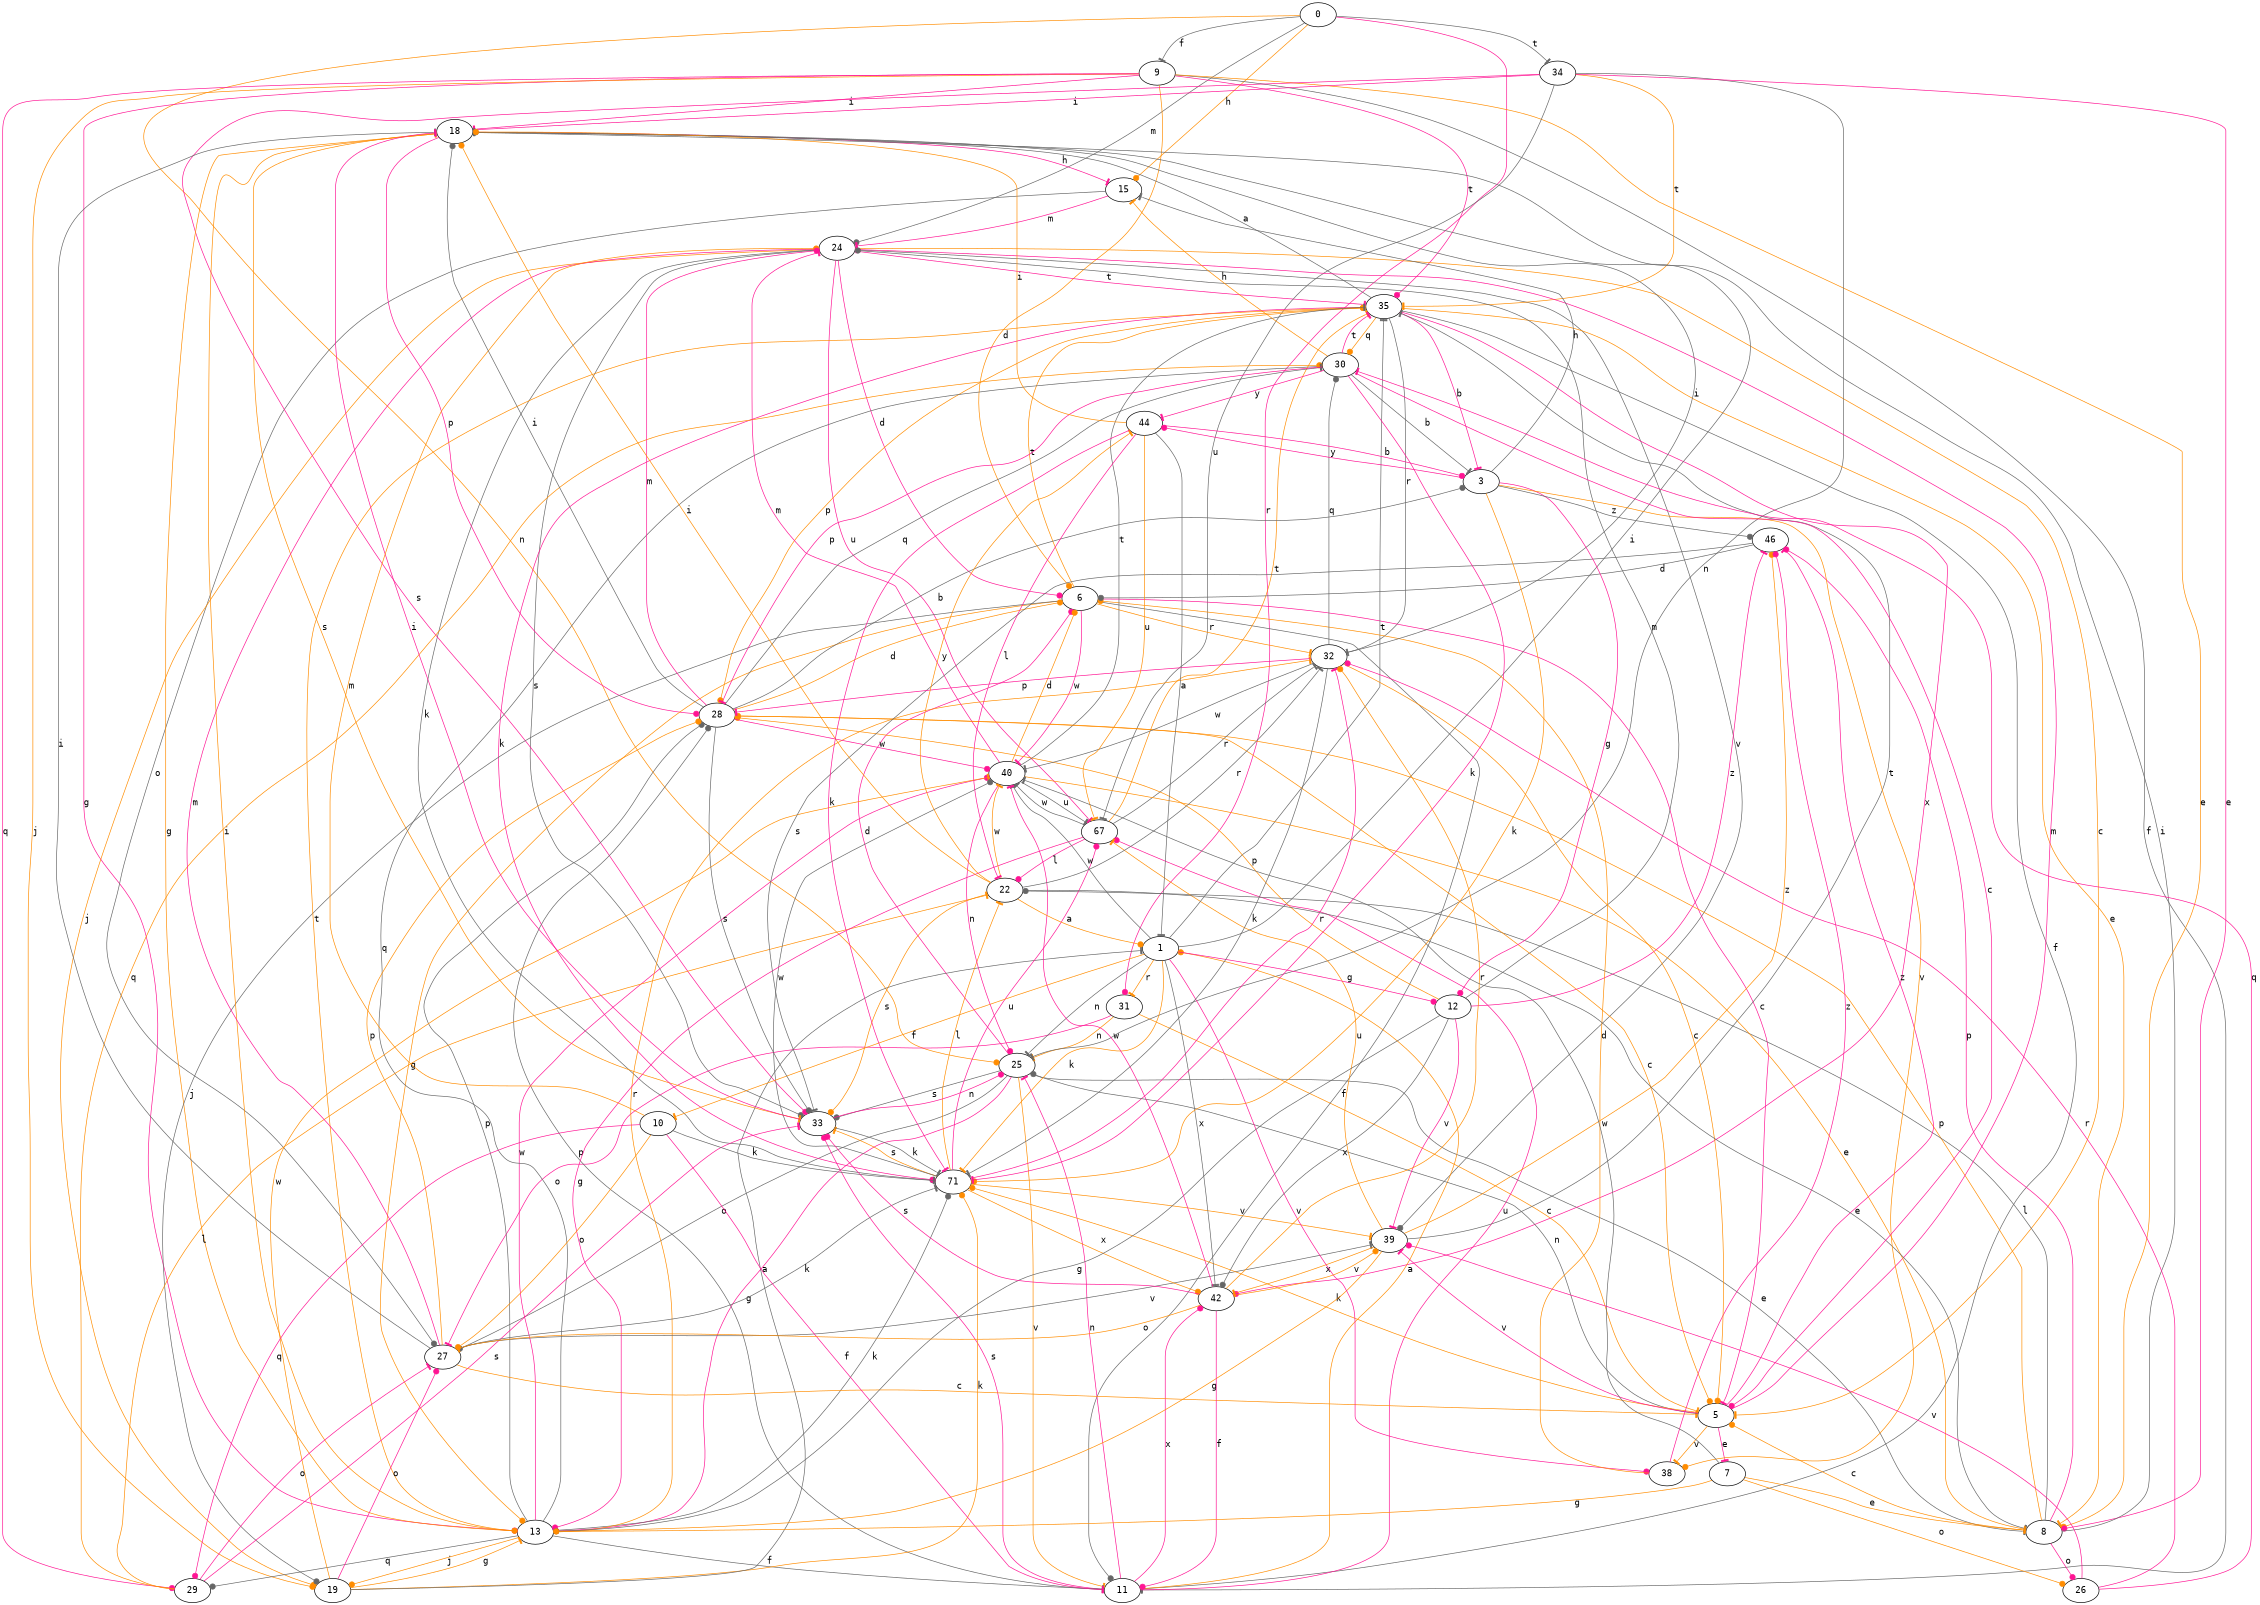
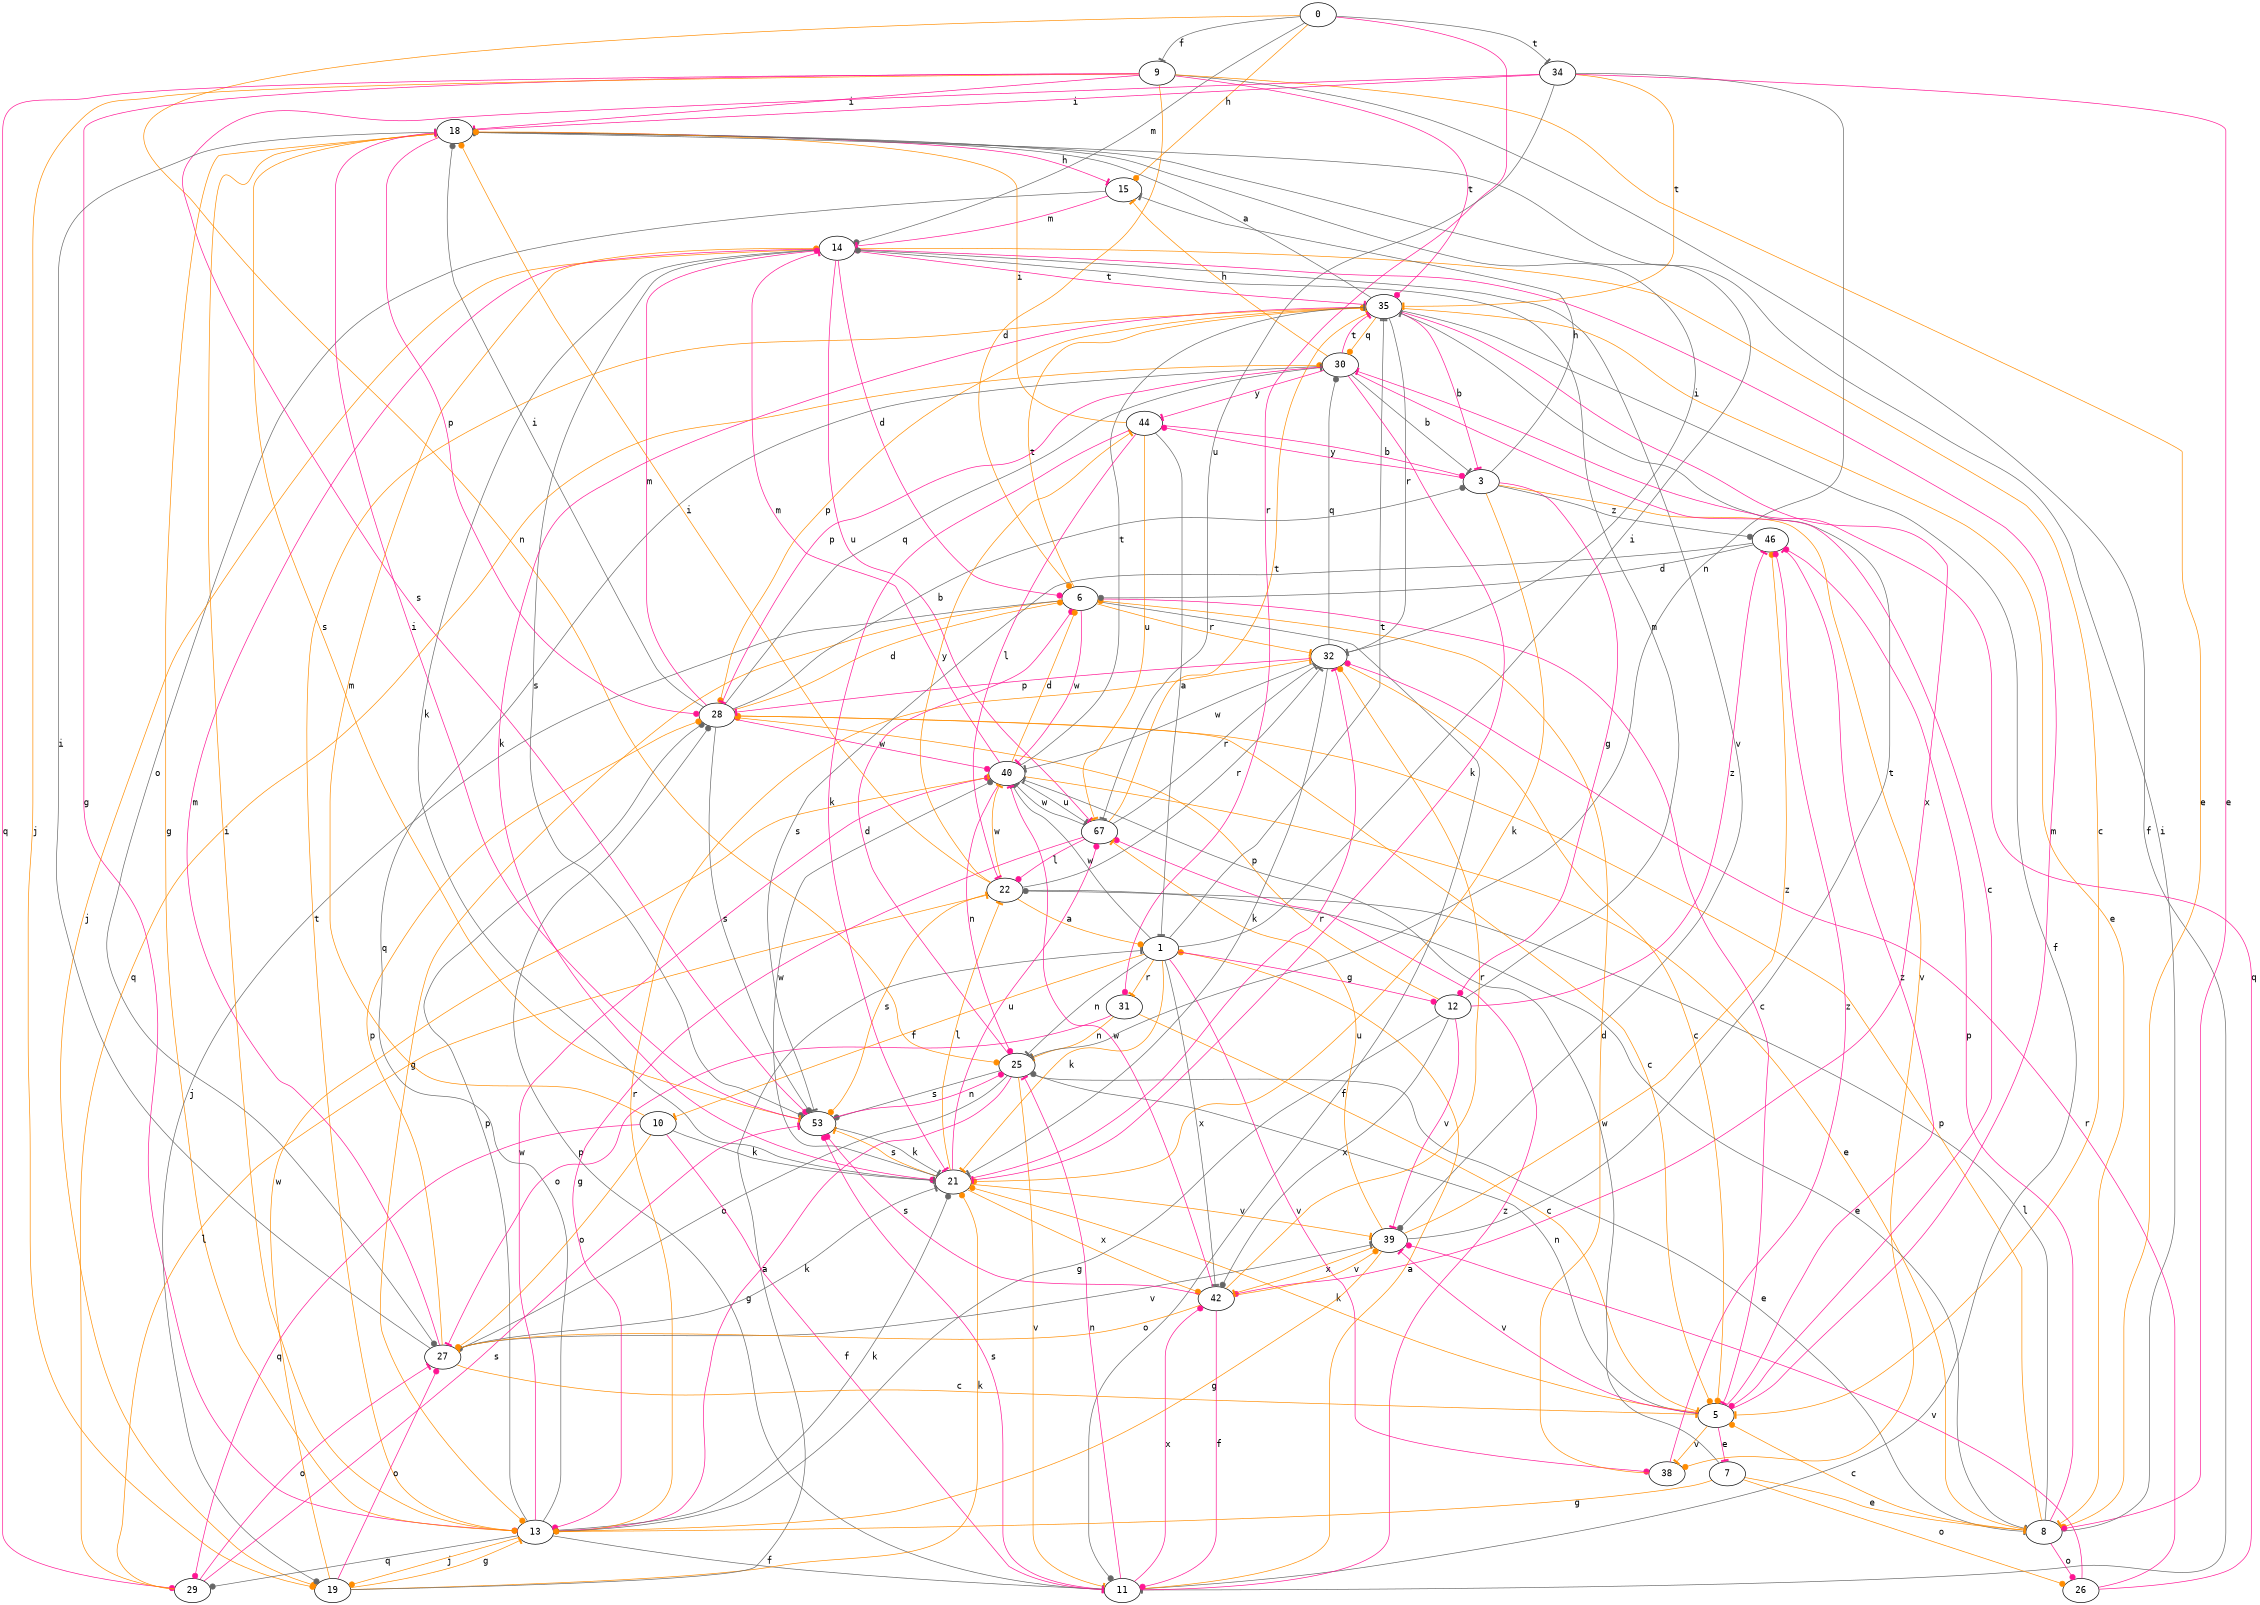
  strict digraph {
    fontname="DejaVu Sans Mono"
    node [fontname="DejaVu Sans Mono"]
    edge [arrowhead=dot color=darkorange fontname="DejaVu Sans Mono"]
    0
    9
    15
-   24
+   24 [label=14]
    25
    31
    34
    18
    35
    6
    11
    13
    19
    8
    29
    27
-   21 [label=71]
+   21
    5
    39
-   33
+   33 [label=53]
    n21 [label=67]
    1
    10
    12
    38
    40
    42
    28
    46
    32
    22
    3
    30
    44
    7
    26
    0 -> 9 [arrowhead=tee color=gray40 label=f]
    0 -> 15 [label=h]
    0 -> 24 [color=gray40 label=m]
    0 -> 25 [label=n]
    0 -> 31 [color=deeppink label=r]
    0 -> 34 [arrowhead=tee color=gray40 label=t]
    9 -> 18 [arrowhead=tee color=deeppink label=i]
    9 -> 35 [color=deeppink label=t]
    9 -> 6 [label=d]
    9 -> 11 [arrowhead=tee color=gray40 label=f]
    9 -> 13 [color=deeppink label=g]
    9 -> 19 [label=j]
    9 -> 8 [label=e]
    9 -> 29 [color=deeppink label=q]
    15 -> 24 [arrowhead=tee color=deeppink label=m]
    15 -> 27 [color=gray40 label=o]
    24 -> 35 [arrowhead=tee color=deeppink label=t]
    24 -> 6 [color=deeppink label=d]
    24 -> 19 [label=j]
    24 -> 21 [color=gray40 label=k]
    24 -> 5 [arrowhead=tee label=c]
    24 -> 39 [color=gray40 label=v]
    24 -> 33 [color=gray40 label=s]
    24 -> n21 [arrowhead=tee color=deeppink label=u]
    25 -> 6 [color=deeppink label=d]
    25 -> 11 [arrowhead=tee label=v]
    25 -> 13 [color=deeppink label=g]
    25 -> 8 [arrowhead=tee color=gray40 label=e]
    25 -> 27 [color=gray40 label=o]
    25 -> 33 [color=gray40 label=s]
    31 -> 25 [arrowhead=tee label=n]
    31 -> 27 [arrowhead=tee color=deeppink label=o]
    31 -> 5 [arrowhead=tee label=c]
    34 -> 25 [arrowhead=tee color=gray40 label=n]
    34 -> 18 [arrowhead=tee color=deeppink label=i]
    34 -> 35 [arrowhead=tee label=t]
    34 -> 8 [color=deeppink label=e]
    34 -> 33 [color=deeppink label=s]
    34 -> n21 [arrowhead=tee color=gray40 label=u]
    18 -> 15 [arrowhead=tee color=deeppink label=h]
    18 -> 13 [label=g]
    18 -> 33 [arrowhead=tee label=s]
    18 -> 28 [color=deeppink label=p]
    35 -> 18 [color=gray40 label=a]
    35 -> 11 [arrowhead=tee color=gray40 label=f]
    35 -> 8 [arrowhead=tee label=e]
    35 -> 21 [color=deeppink label=k]
    35 -> 42 [color=deeppink label=x]
    35 -> 28 [label=p]
    35 -> 32 [arrowhead=tee color=gray40 label=r]
    35 -> 3 [arrowhead=tee color=deeppink label=b]
    35 -> 30 [label=q]
    6 -> 35 [label=t]
    6 -> 11 [color=gray40 label=f]
    6 -> 13 [label=g]
    6 -> 19 [color=gray40 label=j]
    6 -> 5 [arrowhead=tee color=deeppink label=c]
    6 -> 40 [arrowhead=tee color=deeppink label=w]
    6 -> 32 [arrowhead=tee label=r]
    11 -> 25 [arrowhead=tee color=deeppink label=n]
    11 -> 33 [color=deeppink label=s]
-   11 -> n21 [color=deeppink label=u]
+   11 -> n21 [color=deeppink label=z]
    11 -> 1 [label=a]
    11 -> 42 [color=deeppink label=x]
    11 -> 28 [color=gray40 label=p]
    13 -> 18 [arrowhead=tee label=i]
    13 -> 35 [label=t]
    13 -> 11 [arrowhead=tee color=gray40 label=f]
    13 -> 19 [label=j]
    13 -> 29 [color=gray40 label=q]
    13 -> 21 [color=gray40 label=k]
    13 -> 40 [color=deeppink label=w]
    13 -> 28 [color=gray40 label=p]
    13 -> 32 [arrowhead=tee label=r]
    13 -> 30 [arrowhead=tee color=gray40 label=q]
    19 -> 13 [arrowhead=tee label=g]
    19 -> 27 [color=deeppink label=o]
    19 -> 21 [label=k]
    19 -> 1 [arrowhead=tee color=gray40 label=a]
    19 -> 40 [arrowhead=tee label=w]
    8 -> 18 [arrowhead=tee color=gray40 label=i]
    8 -> 5 [label=c]
    8 -> 28 [label=p]
    8 -> 46 [color=deeppink label=p]
    8 -> 22 [color=gray40 label=l]
    8 -> 26 [color=deeppink label=o]
    29 -> 27 [arrowhead=tee color=deeppink label=o]
    29 -> 33 [arrowhead=tee color=deeppink label=s]
    29 -> 22 [arrowhead=tee label=l]
    29 -> 30 [label=q]
    27 -> 24 [color=deeppink label=m]
    27 -> 18 [arrowhead=tee color=gray40 label=i]
    27 -> 21 [arrowhead=tee color=gray40 label=k]
    27 -> 5 [arrowhead=tee label=c]
    27 -> 39 [arrowhead=tee color=gray40 label=v]
    27 -> 28 [label=p]
    21 -> 39 [arrowhead=tee label=v]
    21 -> 33 [arrowhead=tee label=s]
    21 -> n21 [color=deeppink label=u]
    21 -> 40 [color=gray40 label=w]
    21 -> 42 [label=x]
    21 -> 32 [arrowhead=tee color=deeppink label=r]
    21 -> 22 [arrowhead=tee label=l]
    5 -> 24 [arrowhead=tee color=deeppink label=m]
    5 -> 25 [color=gray40 label=n]
    5 -> 21 [label=k]
    5 -> 39 [arrowhead=tee color=deeppink label=v]
    5 -> 38 [arrowhead=tee label=v]
    5 -> 46 [arrowhead=tee color=deeppink label=z]
    5 -> 7 [arrowhead=tee color=deeppink label=e]
    39 -> 35 [arrowhead=tee color=gray40 label=t]
    39 -> 13 [label=g]
    39 -> n21 [arrowhead=tee label=u]
    39 -> 42 [arrowhead=tee label=x]
    39 -> 46 [label=z]
    33 -> 25 [color=deeppink label=n]
    33 -> 18 [arrowhead=tee color=deeppink label=i]
    33 -> 21 [arrowhead=tee color=gray40 label=k]
    n21 -> 35 [arrowhead=tee label=t]
    n21 -> 13 [color=deeppink label=g]
    n21 -> 40 [arrowhead=tee color=gray40 label=w]
    n21 -> 32 [arrowhead=tee color=gray40 label=r]
    n21 -> 22 [color=deeppink label=l]
    1 -> 25 [arrowhead=tee color=gray40 label=n]
    1 -> 31 [arrowhead=tee label=r]
    1 -> 18 [arrowhead=tee color=gray40 label=i]
    1 -> 35 [arrowhead=tee color=gray40 label=t]
    1 -> 21 [arrowhead=tee label=k]
    1 -> 10 [arrowhead=tee label=f]
    1 -> 12 [color=deeppink label=g]
    1 -> 38 [color=deeppink label=v]
    1 -> 40 [arrowhead=tee color=gray40 label=w]
    1 -> 42 [arrowhead=tee color=gray40 label=x]
    10 -> 24 [label=m]
    10 -> 11 [arrowhead=tee color=deeppink label=f]
    10 -> 29 [color=deeppink label=q]
    10 -> 27 [label=o]
    10 -> 21 [arrowhead=tee color=gray40 label=k]
    12 -> 24 [color=gray40 label=m]
    12 -> 13 [color=gray40 label=g]
    12 -> 39 [arrowhead=tee color=deeppink label=v]
    12 -> 42 [color=gray40 label=x]
    12 -> 28 [label=p]
    12 -> 46 [arrowhead=tee color=deeppink label=z]
    38 -> 6 [label=d]
    38 -> 46 [color=deeppink label=z]
    40 -> 24 [arrowhead=tee color=deeppink label=m]
    40 -> 25 [color=deeppink label=n]
    40 -> 35 [arrowhead=tee color=gray40 label=t]
    40 -> 6 [label=d]
    40 -> 8 [arrowhead=tee label=e]
    40 -> n21 [arrowhead=tee color=gray40 label=u]
    42 -> 11 [color=deeppink label=f]
    42 -> 27 [arrowhead=tee label=o]
    42 -> 39 [label=v]
    42 -> 33 [color=deeppink label=s]
    42 -> 40 [arrowhead=tee color=deeppink label=w]
    42 -> 32 [label=r]
    28 -> 24 [color=deeppink label=m]
    28 -> 18 [color=gray40 label=i]
    28 -> 6 [label=d]
    28 -> 5 [label=c]
    28 -> 33 [color=gray40 label=s]
    28 -> 40 [color=deeppink label=w]
    28 -> 3 [color=gray40 label=b]
    28 -> 30 [arrowhead=tee color=gray40 label=q]
    46 -> 6 [color=gray40 label=d]
    46 -> 33 [arrowhead=tee color=gray40 label=s]
    32 -> 18 [arrowhead=tee color=gray40 label=i]
    32 -> 21 [arrowhead=tee color=gray40 label=k]
    32 -> 5 [label=c]
    32 -> 40 [arrowhead=tee color=gray40 label=w]
    32 -> 28 [arrowhead=tee color=deeppink label=p]
    32 -> 30 [color=gray40 label=q]
    22 -> 18 [label=i]
    22 -> 8 [arrowhead=tee color=gray40 label=e]
    22 -> 33 [label=s]
    22 -> 1 [label=a]
    22 -> 40 [arrowhead=tee label=w]
    22 -> 32 [arrowhead=tee color=gray40 label=r]
    22 -> 44 [arrowhead=tee label=y]
    3 -> 15 [arrowhead=tee color=gray40 label=h]
    3 -> 21 [label=k]
    3 -> 12 [color=deeppink label=g]
    3 -> 38 [label=v]
    3 -> 46 [color=gray40 label=z]
    3 -> 44 [color=deeppink label=y]
    30 -> 15 [arrowhead=tee label=h]
    30 -> 35 [arrowhead=tee color=deeppink label=t]
    30 -> 21 [arrowhead=tee color=deeppink label=k]
    30 -> 5 [color=deeppink label=c]
    30 -> 28 [arrowhead=tee color=deeppink label=p]
    30 -> 3 [arrowhead=tee color=gray40 label=b]
    30 -> 44 [arrowhead=tee color=deeppink label=y]
    44 -> 18 [label=i]
    44 -> 21 [arrowhead=tee color=deeppink label=k]
    44 -> n21 [arrowhead=tee label=u]
    44 -> 1 [arrowhead=tee color=gray40 label=a]
    44 -> 22 [arrowhead=tee color=deeppink label=l]
    44 -> 3 [color=deeppink label=b]
    7 -> 13 [label=g]
    7 -> 8 [arrowhead=tee label=e]
    7 -> 40 [arrowhead=tee color=gray40 label=w]
    7 -> 26 [label=o]
    26 -> 39 [color=deeppink label=v]
    26 -> 32 [color=deeppink label=r]
    26 -> 30 [arrowhead=tee color=deeppink label=q]
  }
